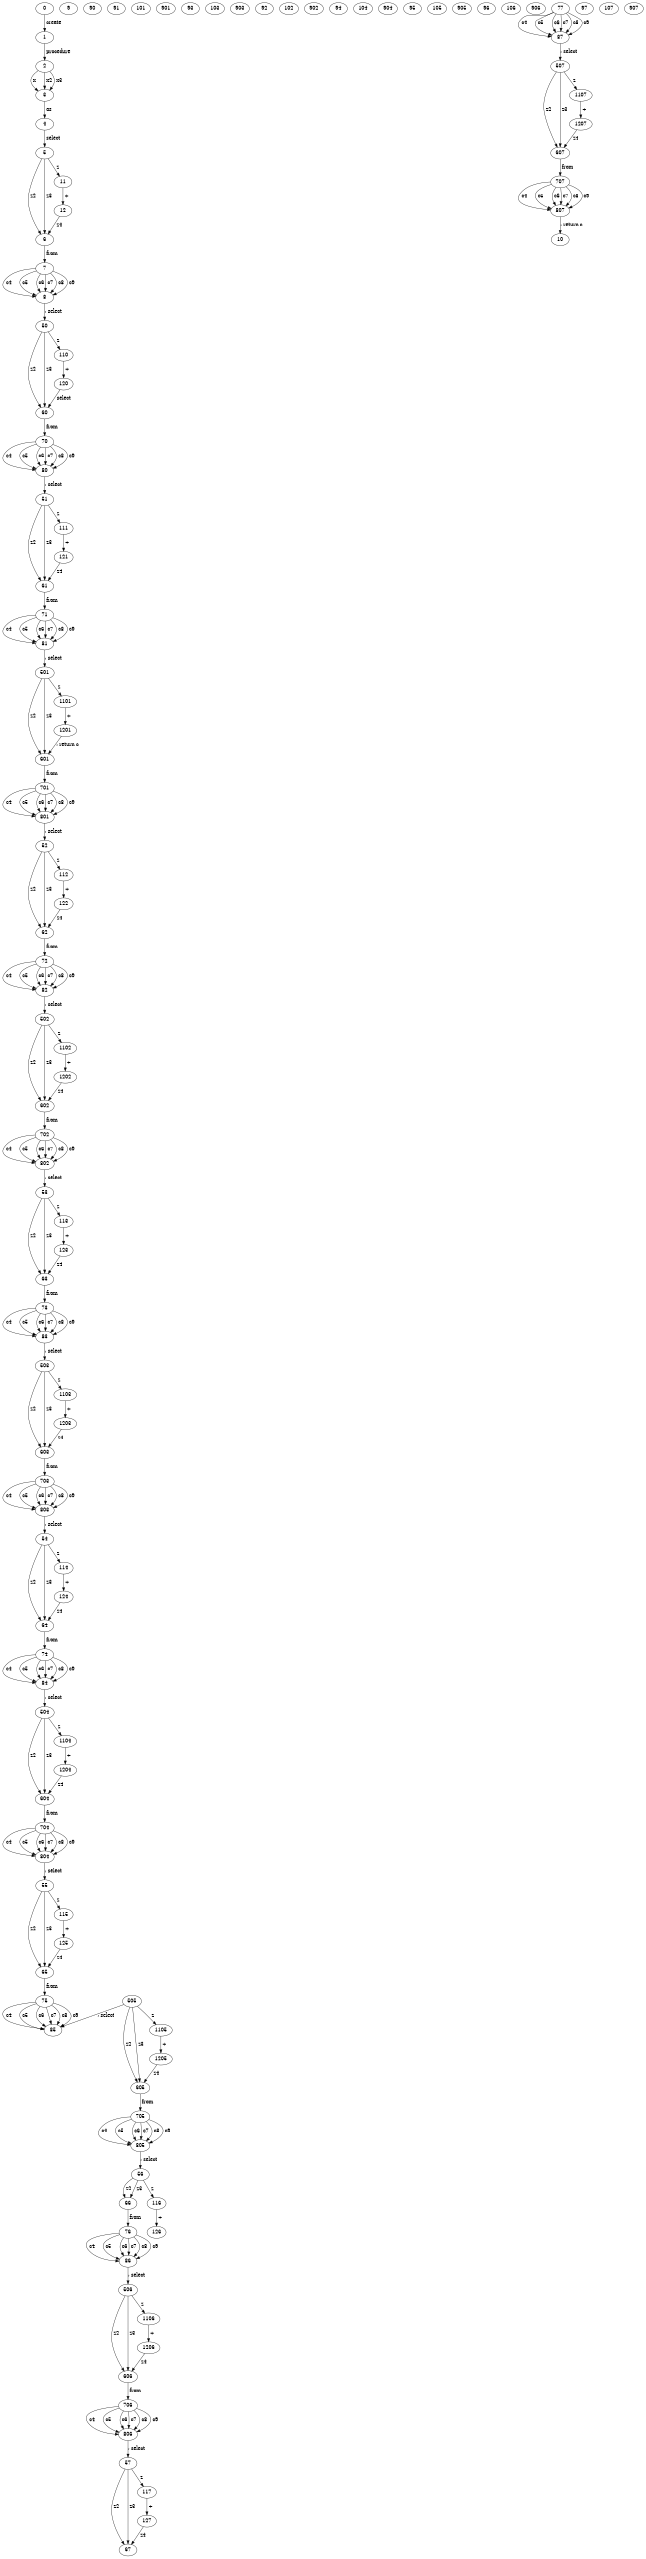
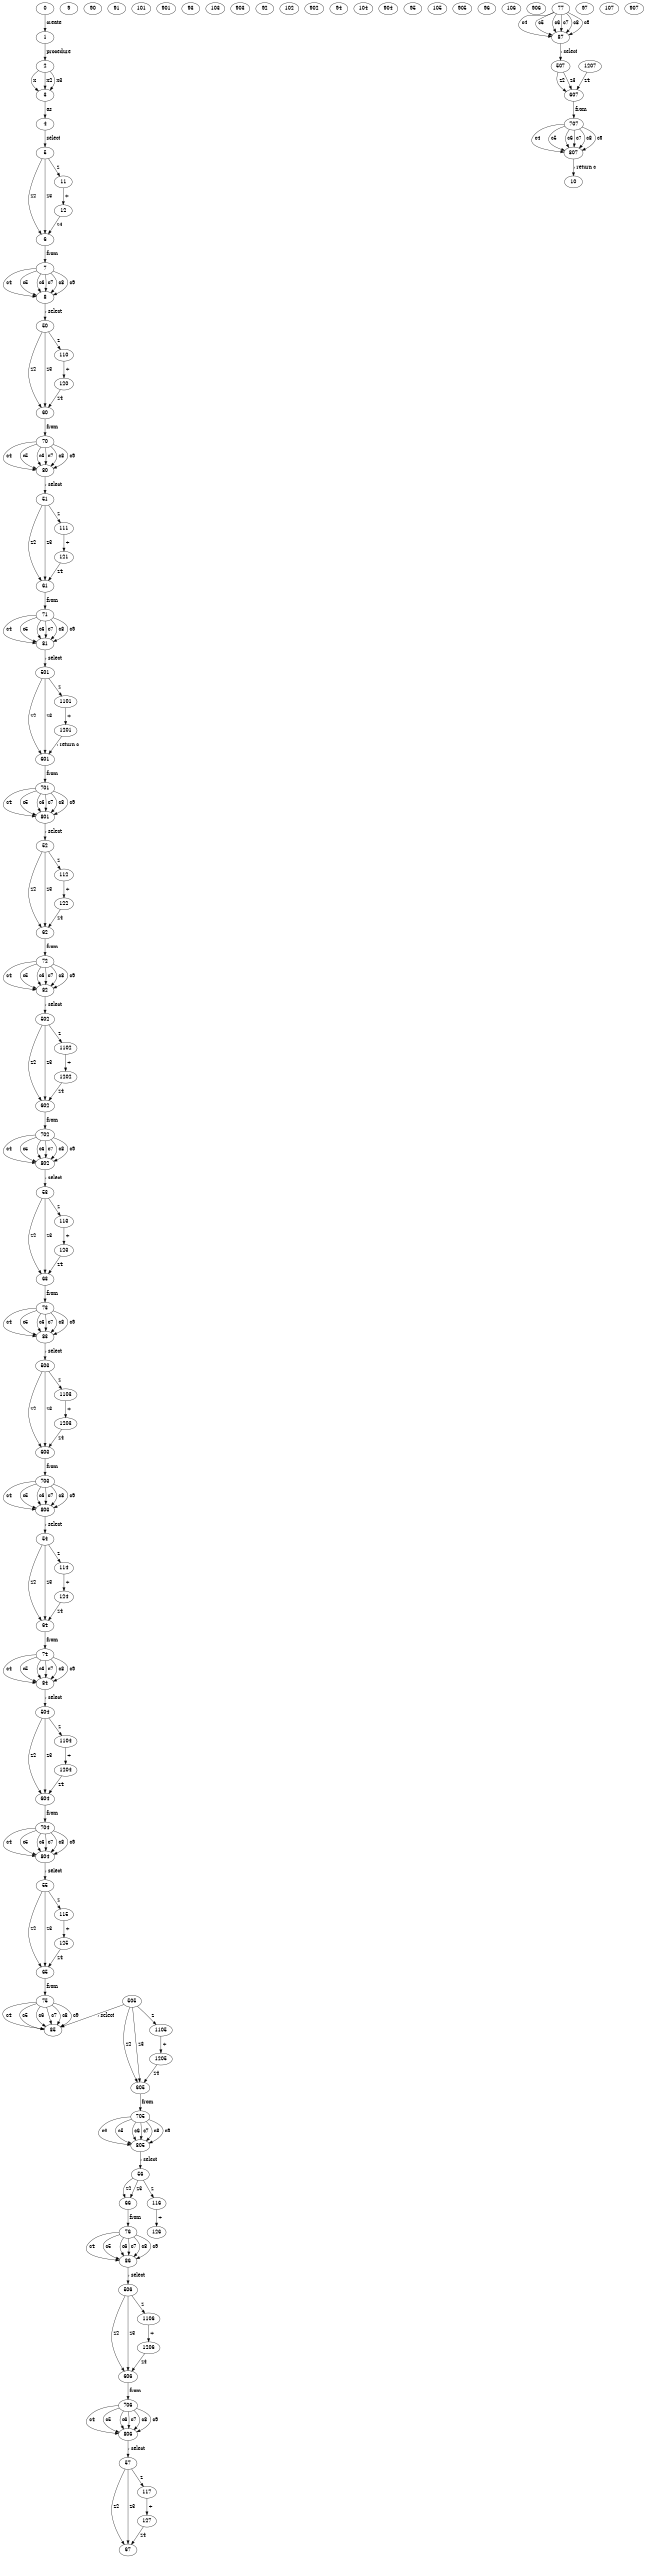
  digraph {
    0
    1
    2
    3
    4
    5
    6
    11
    7
    12
    8
    50
    60
    110
    9
    70
    120
    80
    51
    61
    111
    90
    71
    121
    81
    501
    601
    1101
    91
    101
    701
    1201
    801
    52
    62
    112
    901
    53
    63
    113
    73
    123
    83
    503
    603
    1103
    93
    103
    703
    1203
    803
    54
    64
    114
    903
    72
    122
    82
    502
    602
    1102
    92
    102
    702
    1202
    802
    902
    74
    124
    84
    504
    604
    1104
    94
    104
    704
    1204
    804
    55
    65
    115
    904
    75
    125
    85
    505
    605
    1105
    95
    105
    705
    1205
    805
    56
    66
    116
    905
    76
    126
    86
    506
    606
    1106
    96
    106
    706
    1206
    806
    57
    67
    117
    906
    127
    77
    87
    507
    607
-   1107
    97
    107
    707
    1207
    807
    10
    907
    0 -> 1 [label=" create "]
    1 -> 2 [label=" procedure"]
    2 -> 3 [label=" x "]
    2 -> 3 [label=" x2 "]
    2 -> 3 [label=" x3 "]
    3 -> 4 [label=" as "]
    4 -> 5 [label=" select"]
    5 -> 6 [label=" z2 "]
    5 -> 6 [label=" z3 "]
    5 -> 11 [label=" z "]
    6 -> 7 [label=" from "]
    11 -> 12 [label=" + "]
    7 -> 8 [label=" c4 "]
    7 -> 8 [label=" c5 "]
    7 -> 8 [label=" c6 "]
    7 -> 8 [label=" c7 "]
    7 -> 8 [label=" c8 "]
    7 -> 8 [label=" c9 "]
    12 -> 6 [label=" z4 "]
    8 -> 50 [label="; select"]
    50 -> 60 [label=" z2 "]
    50 -> 60 [label=" z3 "]
    50 -> 110 [label=" z "]
    60 -> 70 [label=" from "]
    110 -> 120 [label=" + "]
    70 -> 80 [label=" c4 "]
    70 -> 80 [label=" c5 "]
    70 -> 80 [label=" c6 "]
    70 -> 80 [label=" c7 "]
    70 -> 80 [label=" c8 "]
    70 -> 80 [label=" c9 "]
-   120 -> 60 [label=" select"]
+   120 -> 60 [label=" z4 "]
    80 -> 51 [label="; select"]
    51 -> 61 [label=" z2 "]
    51 -> 61 [label=" z3 "]
    51 -> 111 [label=" z "]
    61 -> 71 [label=" from "]
    111 -> 121 [label=" + "]
    71 -> 81 [label=" c4 "]
    71 -> 81 [label=" c5 "]
    71 -> 81 [label=" c6 "]
    71 -> 81 [label=" c7 "]
    71 -> 81 [label=" c8 "]
    71 -> 81 [label=" c9 "]
    121 -> 61 [label=" z4 "]
    81 -> 501 [label="; select"]
    501 -> 601 [label=" z2 "]
    501 -> 601 [label=" z3 "]
    501 -> 1101 [label=" z "]
    601 -> 701 [label=" from "]
    1101 -> 1201 [label=" + "]
    701 -> 801 [label=" c4 "]
    701 -> 801 [label=" c5 "]
    701 -> 801 [label=" c6 "]
    701 -> 801 [label=" c7 "]
    701 -> 801 [label=" c8 "]
    701 -> 801 [label=" c9 "]
    1201 -> 601 [label="; return c "]
    801 -> 52 [label="; select"]
    52 -> 62 [label=" z2 "]
    52 -> 62 [label=" z3 "]
    52 -> 112 [label=" z "]
    62 -> 72 [label=" from "]
    112 -> 122 [label=" + "]
    53 -> 63 [label=" z2 "]
    53 -> 63 [label=" z3 "]
    53 -> 113 [label=" z "]
    63 -> 73 [label=" from "]
    113 -> 123 [label=" + "]
    73 -> 83 [label=" c4 "]
    73 -> 83 [label=" c5 "]
    73 -> 83 [label=" c6 "]
    73 -> 83 [label=" c7 "]
    73 -> 83 [label=" c8 "]
    73 -> 83 [label=" c9 "]
    123 -> 63 [label=" z4 "]
    83 -> 503 [label="; select"]
    503 -> 603 [label=" z2 "]
    503 -> 603 [label=" z3 "]
    503 -> 1103 [label=" z "]
    603 -> 703 [label=" from "]
    1103 -> 1203 [label=" + "]
    703 -> 803 [label=" c4 "]
    703 -> 803 [label=" c5 "]
    703 -> 803 [label=" c6 "]
    703 -> 803 [label=" c7 "]
    703 -> 803 [label=" c8 "]
    703 -> 803 [label=" c9 "]
    1203 -> 603 [label=" z4 "]
    803 -> 54 [label="; select"]
    54 -> 64 [label=" z2 "]
    54 -> 64 [label=" z3 "]
    54 -> 114 [label=" z "]
    64 -> 74 [label=" from "]
    114 -> 124 [label=" + "]
    72 -> 82 [label=" c4 "]
    72 -> 82 [label=" c5 "]
    72 -> 82 [label=" c6 "]
    72 -> 82 [label=" c7 "]
    72 -> 82 [label=" c8 "]
    72 -> 82 [label=" c9 "]
    122 -> 62 [label=" z4 "]
    82 -> 502 [label="; select"]
    502 -> 602 [label=" z2 "]
    502 -> 602 [label=" z3 "]
    502 -> 1102 [label=" z "]
    602 -> 702 [label=" from "]
    1102 -> 1202 [label=" + "]
    702 -> 802 [label=" c4 "]
    702 -> 802 [label=" c5 "]
    702 -> 802 [label=" c6 "]
    702 -> 802 [label=" c7 "]
    702 -> 802 [label=" c8 "]
    702 -> 802 [label=" c9 "]
    1202 -> 602 [label=" z4 "]
    802 -> 53 [label="; select"]
    74 -> 84 [label=" c4 "]
    74 -> 84 [label=" c5 "]
    74 -> 84 [label=" c6 "]
    74 -> 84 [label=" c7 "]
    74 -> 84 [label=" c8 "]
    74 -> 84 [label=" c9 "]
    124 -> 64 [label=" z4 "]
    84 -> 504 [label="; select"]
    504 -> 604 [label=" z2 "]
    504 -> 604 [label=" z3 "]
    504 -> 1104 [label=" z "]
    604 -> 704 [label=" from "]
    1104 -> 1204 [label=" + "]
    704 -> 804 [label=" c4 "]
    704 -> 804 [label=" c5 "]
    704 -> 804 [label=" c6 "]
    704 -> 804 [label=" c7 "]
    704 -> 804 [label=" c8 "]
    704 -> 804 [label=" c9 "]
    1204 -> 604 [label=" z4 "]
    804 -> 55 [label="; select"]
    55 -> 65 [label=" z2 "]
    55 -> 65 [label=" z3 "]
    55 -> 115 [label=" z "]
    65 -> 75 [label=" from "]
    115 -> 125 [label=" + "]
    75 -> 85 [label=" c4 "]
    75 -> 85 [label=" c5 "]
    75 -> 85 [label=" c6 "]
    75 -> 85 [label=" c7 "]
    75 -> 85 [label=" c8 "]
    75 -> 85 [label=" c9 "]
    125 -> 65 [label=" z4 "]
    505 -> 85 [label="; select"]
    505 -> 605 [label=" z2 "]
    505 -> 605 [label=" z3 "]
    505 -> 1105 [label=" z "]
    605 -> 705 [label=" from "]
    1105 -> 1205 [label=" + "]
    705 -> 805 [label=" c4 "]
    705 -> 805 [label=" c5 "]
    705 -> 805 [label=" c6 "]
    705 -> 805 [label=" c7 "]
    705 -> 805 [label=" c8 "]
    705 -> 805 [label=" c9 "]
    1205 -> 605 [label=" z4 "]
    805 -> 56 [label="; select"]
    56 -> 66 [label=" z2 "]
    56 -> 66 [label=" z3 "]
    56 -> 116 [label=" z "]
    66 -> 76 [label=" from "]
    116 -> 126 [label=" + "]
    76 -> 86 [label=" c4 "]
    76 -> 86 [label=" c5 "]
    76 -> 86 [label=" c6 "]
    76 -> 86 [label=" c7 "]
    76 -> 86 [label=" c8 "]
    76 -> 86 [label=" c9 "]
    86 -> 506 [label="; select"]
    506 -> 606 [label=" z2 "]
    506 -> 606 [label=" z3 "]
    506 -> 1106 [label=" z "]
    606 -> 706 [label=" from "]
    1106 -> 1206 [label=" + "]
    706 -> 806 [label=" c4 "]
    706 -> 806 [label=" c5 "]
    706 -> 806 [label=" c6 "]
    706 -> 806 [label=" c7 "]
    706 -> 806 [label=" c8 "]
    706 -> 806 [label=" c9 "]
    1206 -> 606 [label=" z4 "]
    806 -> 57 [label="; select"]
    57 -> 67 [label=" z2 "]
    57 -> 67 [label=" z3 "]
    57 -> 117 [label=" z "]
    117 -> 127 [label=" + "]
    127 -> 67 [label=" z4 "]
    77 -> 87 [label=" c4 "]
    77 -> 87 [label=" c5 "]
    77 -> 87 [label=" c6 "]
    77 -> 87 [label=" c7 "]
    77 -> 87 [label=" c8 "]
    77 -> 87 [label=" c9 "]
    87 -> 507 [label="; select"]
    507 -> 607 [label=" z2 "]
    507 -> 607 [label=" z3 "]
-   507 -> 1107 [label=" z "]
    607 -> 707 [label=" from "]
-   1107 -> 1207 [label=" + "]
    707 -> 807 [label=" c4 "]
    707 -> 807 [label=" c5 "]
    707 -> 807 [label=" c6 "]
    707 -> 807 [label=" c7 "]
    707 -> 807 [label=" c8 "]
    707 -> 807 [label=" c9 "]
    1207 -> 607 [label=" z4 "]
    807 -> 10 [label="; return c "]
  }
